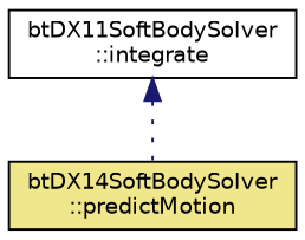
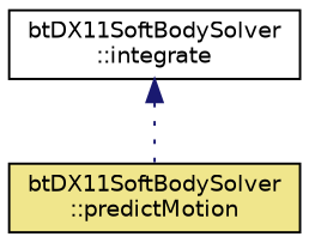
  digraph {
    rankdir=TB
    node [color=black fontname=Helvetica fontsize=10 shape=record style=filled]
    n1 [fillcolor=white fontcolor=black height=0.2 label="btDX11SoftBodySolver\l::integrate" width=0.4]
-   n2 [fillcolor=khaki height=0.2 label="btDX14SoftBodySolver\l::predictMotion" width=0.4]
+   n2 [fillcolor=khaki height=0.2 label="btDX11SoftBodySolver\l::predictMotion" width=0.4]
    n1 -> n2 [color=midnightblue dir=back fontname=Helvetica fontsize=10 labelfontname=Helvetica labelfontsize=10 style=dotted]
  }
